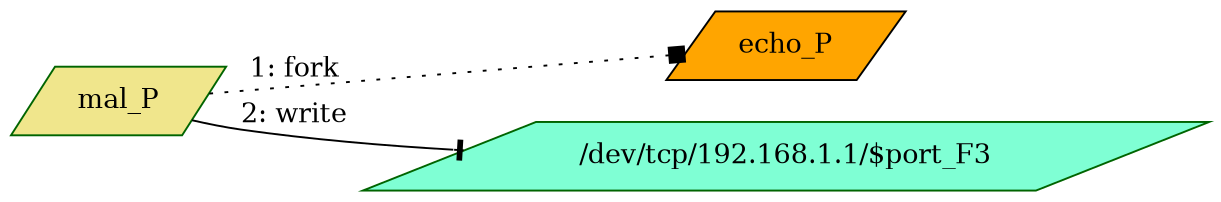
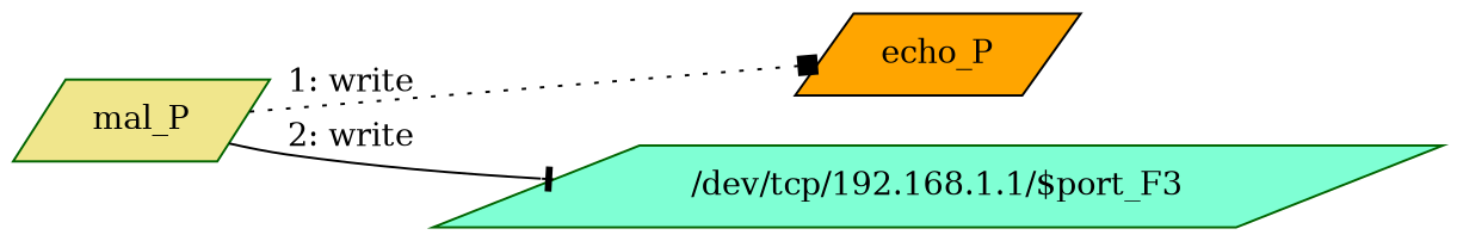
  digraph {
    engine=neato
    fixedsize=false
    fontsize=10
    nodesep=0.3
    rankdir=LR
    ranksep=0
    splines=true
    node [color=darkgreen node_type=Process shape=parallelogram style=filled]
    mal_P [fillcolor=khaki]
    echo_P [color=black fillcolor=orange]
    "/dev/tcp/192.168.1.1/$port_F3" [fillcolor=aquamarine node_type=File]
-   mal_P -> echo_P [arrowhead=box label="1: fork" style=dotted]
+   mal_P -> echo_P [arrowhead=box label="1: write" style=dotted]
    mal_P -> "/dev/tcp/192.168.1.1/$port_F3" [arrowhead=tee label="2: write" style=solid]
  }
